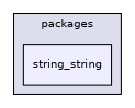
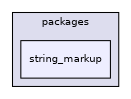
  digraph {
    compound=true
    fontname="DejaVu Sans"
-   n1 [fillcolor="#eeeeff" fontname="DejaVu Sans" fontsize=10 label=string_string pencolor=black shape=box style=filled]
+   n1 [fillcolor="#eeeeff" fontname="DejaVu Sans" fontsize=10 label=string_markup pencolor=black shape=box style=filled]
    subgraph cluster_1 {
      bgcolor="#ddddee"
      fontsize=10
      label=packages
      pencolor=black
      n1
    }
  }
